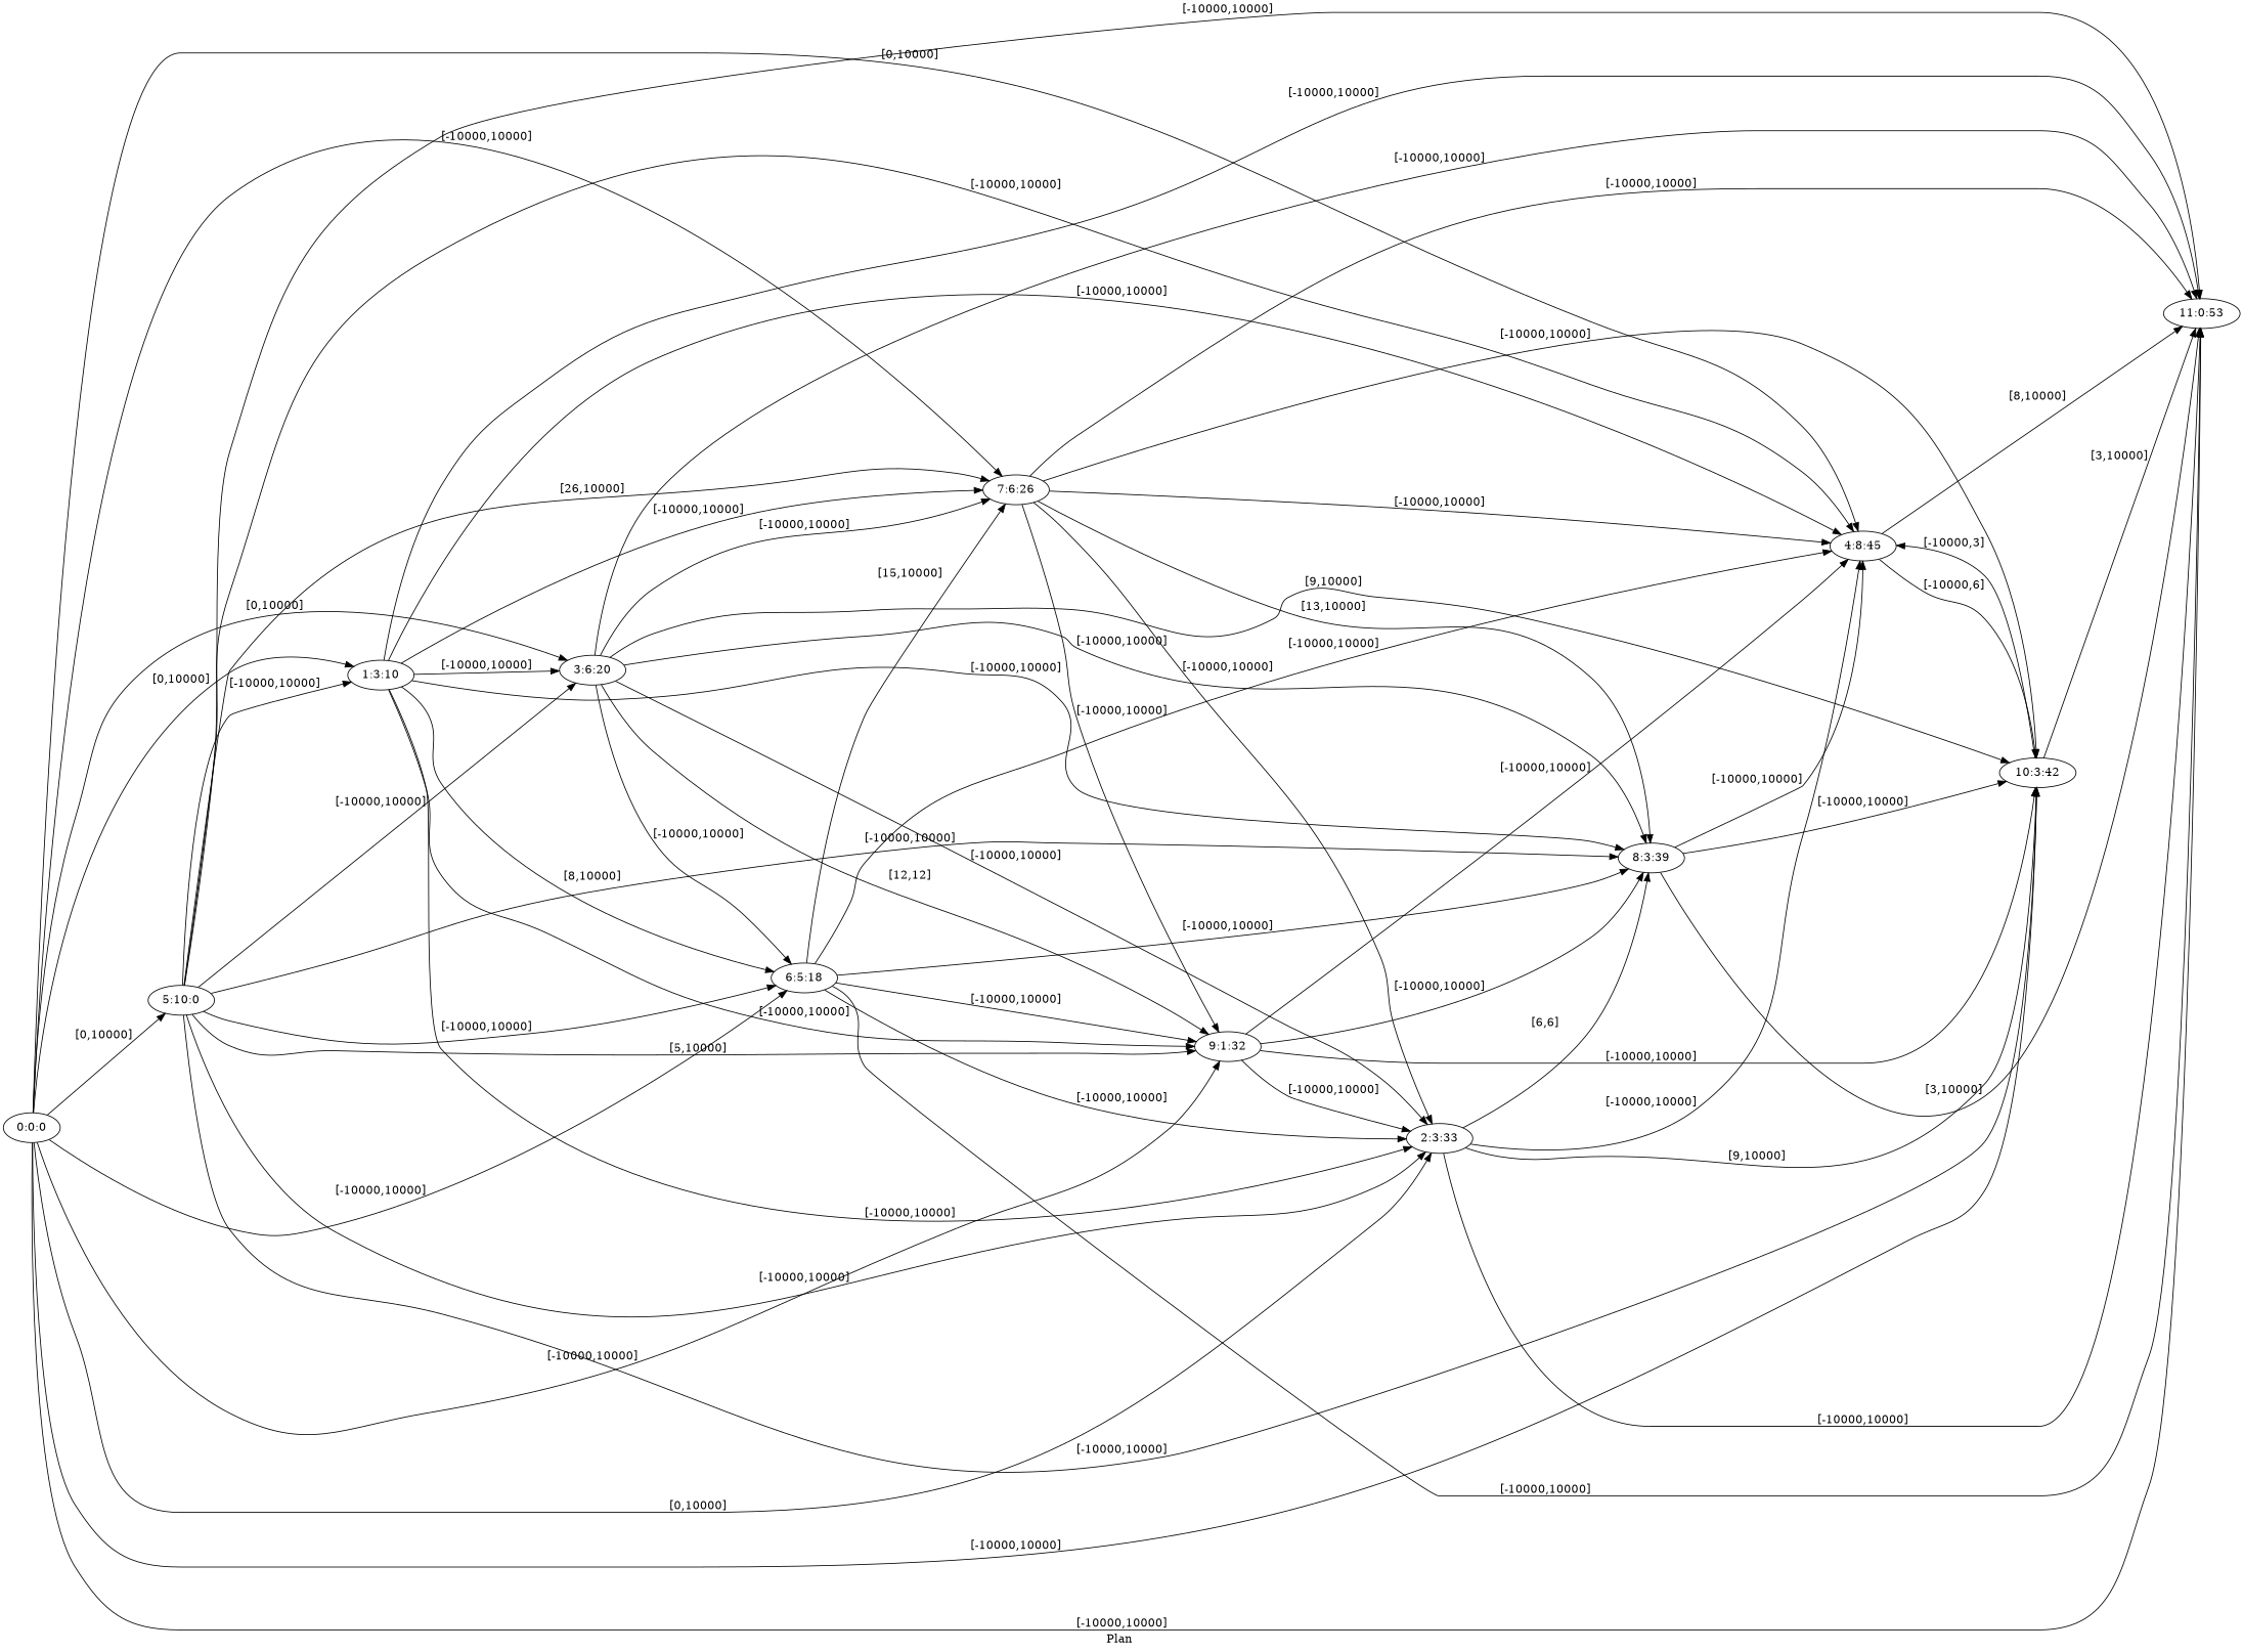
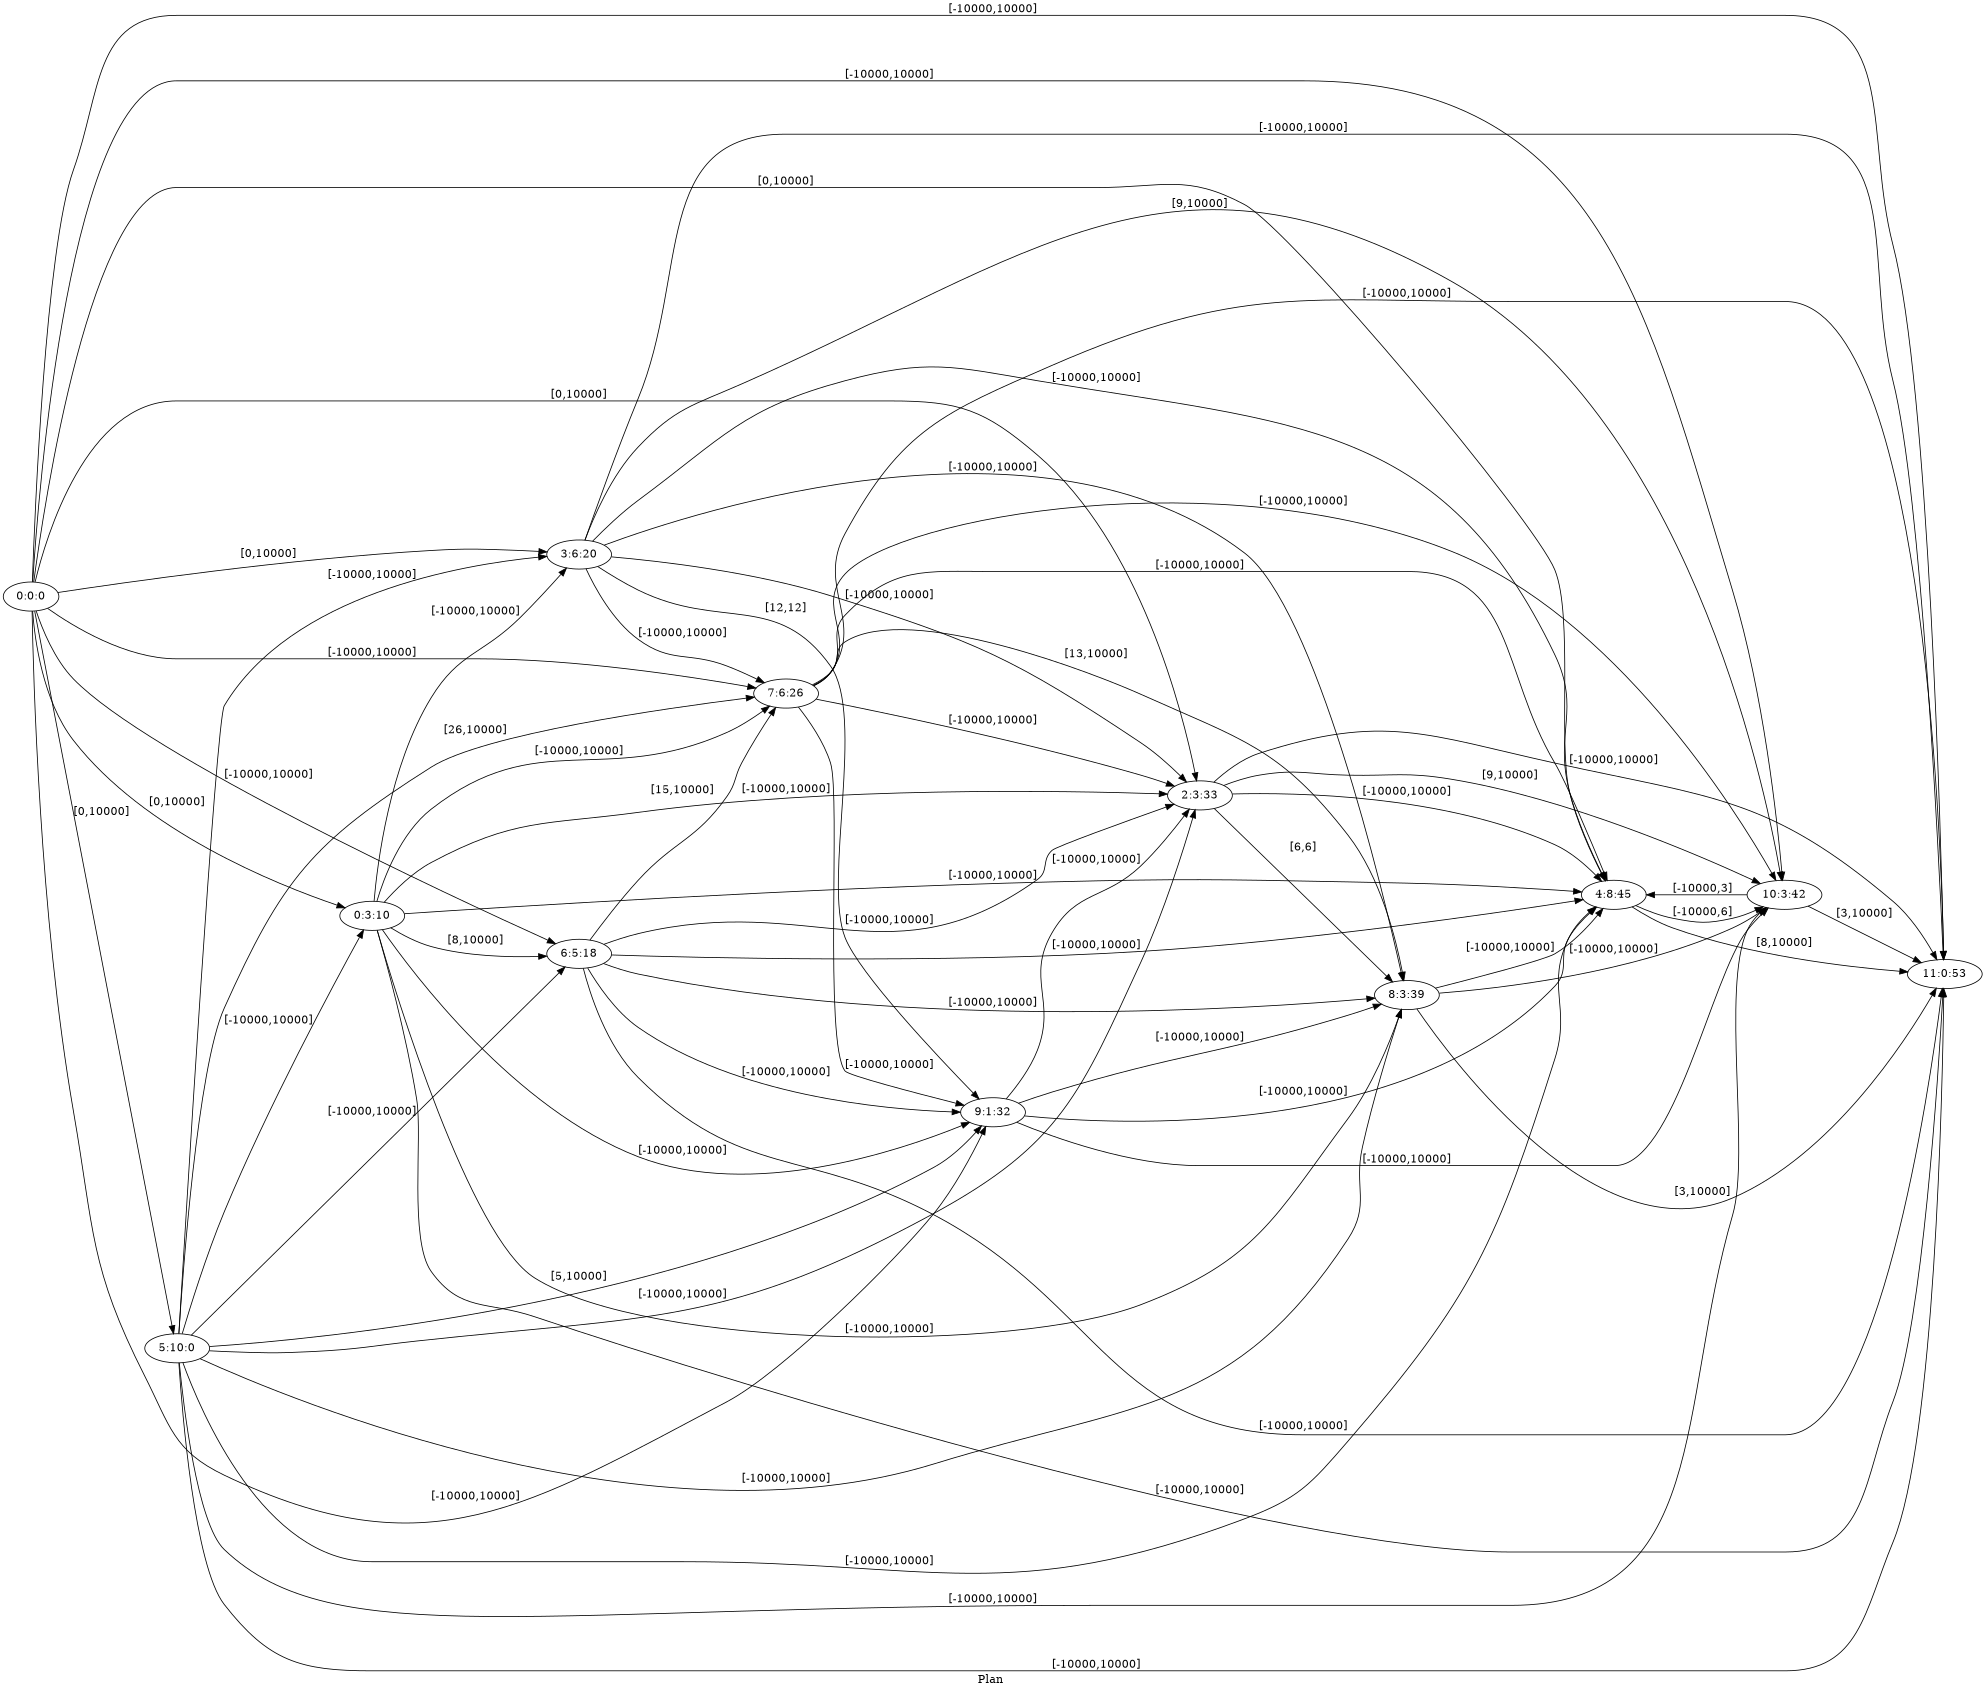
  digraph {
    fldt=0.646404
    label="Plan "
    nodesep=.45
    rankdir=LR
    "0:0:0"
-   "1:3:10"
+   "1:3:10" [label="0:3:10"]
    "2:3:33"
    "3:6:20"
    "4:8:45"
    "5:10:0"
    "6:5:18"
    "7:6:26"
    "9:1:32"
    "10:3:42"
    "11:0:53"
    "8:3:39"
    "0:0:0" -> "1:3:10" [label="[0,10000]"]
    "0:0:0" -> "2:3:33" [label="[0,10000]"]
    "0:0:0" -> "3:6:20" [label="[0,10000]"]
    "0:0:0" -> "4:8:45" [label="[0,10000]"]
    "0:0:0" -> "5:10:0" [label="[0,10000]"]
    "0:0:0" -> "6:5:18" [label="[-10000,10000]"]
    "0:0:0" -> "7:6:26" [label="[-10000,10000]"]
    "0:0:0" -> "9:1:32" [label="[-10000,10000]"]
    "0:0:0" -> "10:3:42" [label="[-10000,10000]"]
    "0:0:0" -> "11:0:53" [label="[-10000,10000]"]
    "1:3:10" -> "2:3:33" [label="[-10000,10000]"]
    "1:3:10" -> "3:6:20" [label="[-10000,10000]"]
    "1:3:10" -> "4:8:45" [label="[-10000,10000]"]
    "1:3:10" -> "6:5:18" [label="[8,10000]"]
    "1:3:10" -> "7:6:26" [label="[-10000,10000]"]
    "1:3:10" -> "9:1:32" [label="[-10000,10000]"]
    "1:3:10" -> "11:0:53" [label="[-10000,10000]"]
    "1:3:10" -> "8:3:39" [label="[-10000,10000]"]
    "2:3:33" -> "4:8:45" [label="[-10000,10000]"]
    "2:3:33" -> "10:3:42" [label="[9,10000]"]
    "2:3:33" -> "11:0:53" [label="[-10000,10000]"]
    "2:3:33" -> "8:3:39" [label="[6,6]"]
    "3:6:20" -> "2:3:33" [label="[-10000,10000]"]
-   "3:6:20" -> "6:5:18" [label="[-10000,10000]"]
+   "3:6:20" -> "4:8:45" [label="[-10000,10000]"]
    "3:6:20" -> "7:6:26" [label="[-10000,10000]"]
    "3:6:20" -> "9:1:32" [label="[12,12]"]
    "3:6:20" -> "10:3:42" [label="[9,10000]"]
    "3:6:20" -> "11:0:53" [label="[-10000,10000]"]
    "3:6:20" -> "8:3:39" [label="[-10000,10000]"]
    "4:8:45" -> "10:3:42" [label="[-10000,6]"]
    "4:8:45" -> "11:0:53" [label="[8,10000]"]
    "5:10:0" -> "1:3:10" [label="[-10000,10000]"]
    "5:10:0" -> "2:3:33" [label="[-10000,10000]"]
    "5:10:0" -> "3:6:20" [label="[-10000,10000]"]
    "5:10:0" -> "4:8:45" [label="[-10000,10000]"]
    "5:10:0" -> "6:5:18" [label="[-10000,10000]"]
    "5:10:0" -> "7:6:26" [label="[26,10000]"]
    "5:10:0" -> "9:1:32" [label="[5,10000]"]
    "5:10:0" -> "10:3:42" [label="[-10000,10000]"]
    "5:10:0" -> "11:0:53" [label="[-10000,10000]"]
    "5:10:0" -> "8:3:39" [label="[-10000,10000]"]
    "6:5:18" -> "2:3:33" [label="[-10000,10000]"]
    "6:5:18" -> "4:8:45" [label="[-10000,10000]"]
    "6:5:18" -> "7:6:26" [label="[15,10000]"]
    "6:5:18" -> "9:1:32" [label="[-10000,10000]"]
    "6:5:18" -> "11:0:53" [label="[-10000,10000]"]
    "6:5:18" -> "8:3:39" [label="[-10000,10000]"]
    "7:6:26" -> "2:3:33" [label="[-10000,10000]"]
    "7:6:26" -> "4:8:45" [label="[-10000,10000]"]
    "7:6:26" -> "9:1:32" [label="[-10000,10000]"]
    "7:6:26" -> "10:3:42" [label="[-10000,10000]"]
    "7:6:26" -> "11:0:53" [label="[-10000,10000]"]
    "7:6:26" -> "8:3:39" [label="[13,10000]"]
    "9:1:32" -> "2:3:33" [label="[-10000,10000]"]
    "9:1:32" -> "4:8:45" [label="[-10000,10000]"]
    "9:1:32" -> "10:3:42" [label="[-10000,10000]"]
    "9:1:32" -> "8:3:39" [label="[-10000,10000]"]
    "10:3:42" -> "4:8:45" [label="[-10000,3]"]
    "10:3:42" -> "11:0:53" [label="[3,10000]"]
    "8:3:39" -> "4:8:45" [label="[-10000,10000]"]
    "8:3:39" -> "10:3:42" [label="[-10000,10000]"]
    "8:3:39" -> "11:0:53" [label="[3,10000]"]
  }
